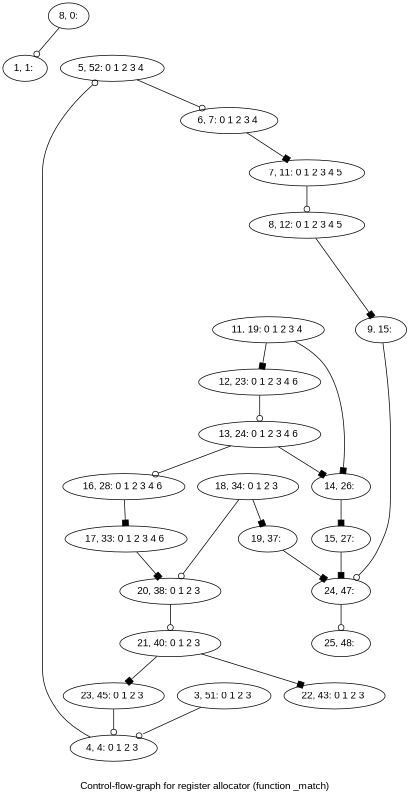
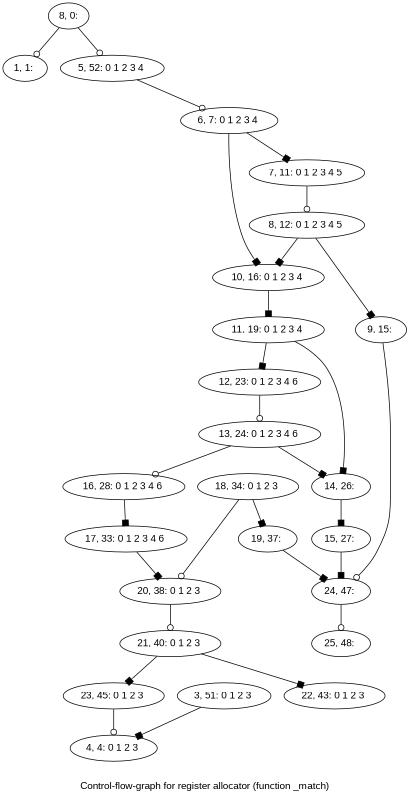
  digraph {
    fontname="Liberation Sans"
    label="Control-flow-graph for register allocator (function _match)"
    node [fontname="Liberation Sans"]
    edge [arrowhead=box fontname="Liberation Sans"]
    n1 [label="8, 0:"]
    n2 [label="1, 1: "]
    n3 [label="3, 51: 0 1 2 3 "]
    n4 [label="4, 4: 0 1 2 3 "]
    n5 [label="5, 52: 0 1 2 3 4 "]
    n6 [label="6, 7: 0 1 2 3 4 "]
    n7 [label="7, 11: 0 1 2 3 4 5 "]
+   n8 [label="10, 16: 0 1 2 3 4 "]
    n9 [label="8, 12: 0 1 2 3 4 5 "]
    n10 [label="11, 19: 0 1 2 3 4 "]
    n11 [label="9, 15: "]
    n12 [label="24, 47: "]
    n13 [label="25, 48: "]
    n14 [label="12, 23: 0 1 2 3 4 6 "]
    n15 [label="14, 26: "]
    n16 [label="13, 24: 0 1 2 3 4 6 "]
    n17 [label="15, 27: "]
    n18 [label="16, 28: 0 1 2 3 4 6 "]
    n19 [label="17, 33: 0 1 2 3 4 6 "]
    n20 [label="20, 38: 0 1 2 3 "]
    n21 [label="18, 34: 0 1 2 3 "]
    n22 [label="19, 37: "]
    n23 [label="21, 40: 0 1 2 3 "]
    n24 [label="22, 43: 0 1 2 3 "]
    n25 [label="23, 45: 0 1 2 3 "]
    n1 -> n2 [arrowhead=odot]
-   n3 -> n4 [arrowhead=odot]
-   n4 -> n5 [arrowhead=odot]
+   n3 -> n4
+   n1 -> n5 [arrowhead=odot]
    n5 -> n6 [arrowhead=odot]
    n6 -> n7
+   n6 -> n8
    n7 -> n9 [arrowhead=odot]
+   n8 -> n10
+   n9 -> n8
    n9 -> n11
    n10 -> n14
    n10 -> n15
    n11 -> n12 [arrowhead=odot]
    n12 -> n13 [arrowhead=odot]
    n14 -> n16 [arrowhead=odot]
    n15 -> n17
    n16 -> n15
    n16 -> n18 [arrowhead=odot]
    n17 -> n12
    n18 -> n19
    n19 -> n20
    n20 -> n23 [arrowhead=odot]
    n21 -> n20 [arrowhead=odot]
    n21 -> n22
    n22 -> n12
    n23 -> n24
    n23 -> n25
    n25 -> n4 [arrowhead=odot]
  }
